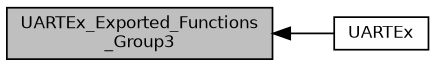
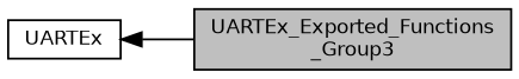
  digraph {
    rankdir=LR
    node [color=black fontname=Helvetica fontsize=10 shape=record style=filled]
    n1 [fillcolor=grey75 fontcolor=black height=0.2 label="UARTEx_Exported_Functions\l_Group3" width=0.4]
    n2 [fillcolor=white height=0.2 label=UARTEx width=0.4]
-   n1 -> n2 [dir=back fontname=Helvetica fontsize=10 labelfontname=Helvetica labelfontsize=10 shape=plaintext style=solid]
+   n2 -> n1 [dir=back fontname=Helvetica fontsize=10 labelfontname=Helvetica labelfontsize=10 shape=plaintext style=solid]
  }
